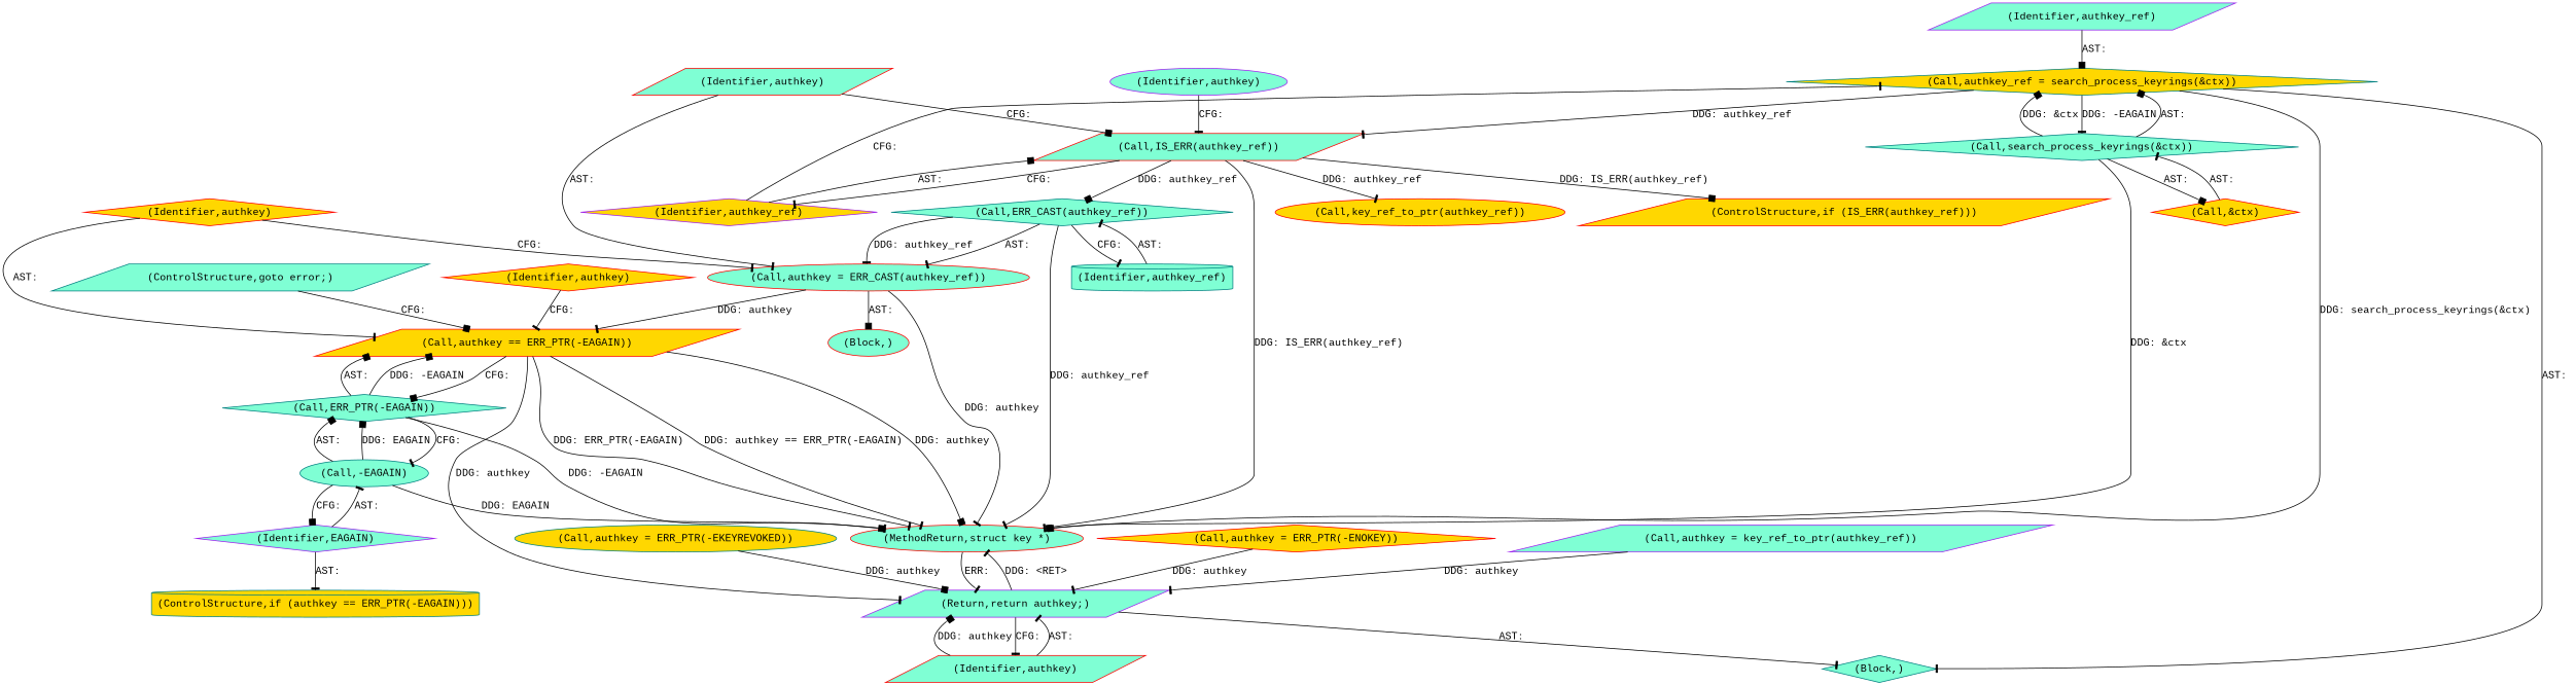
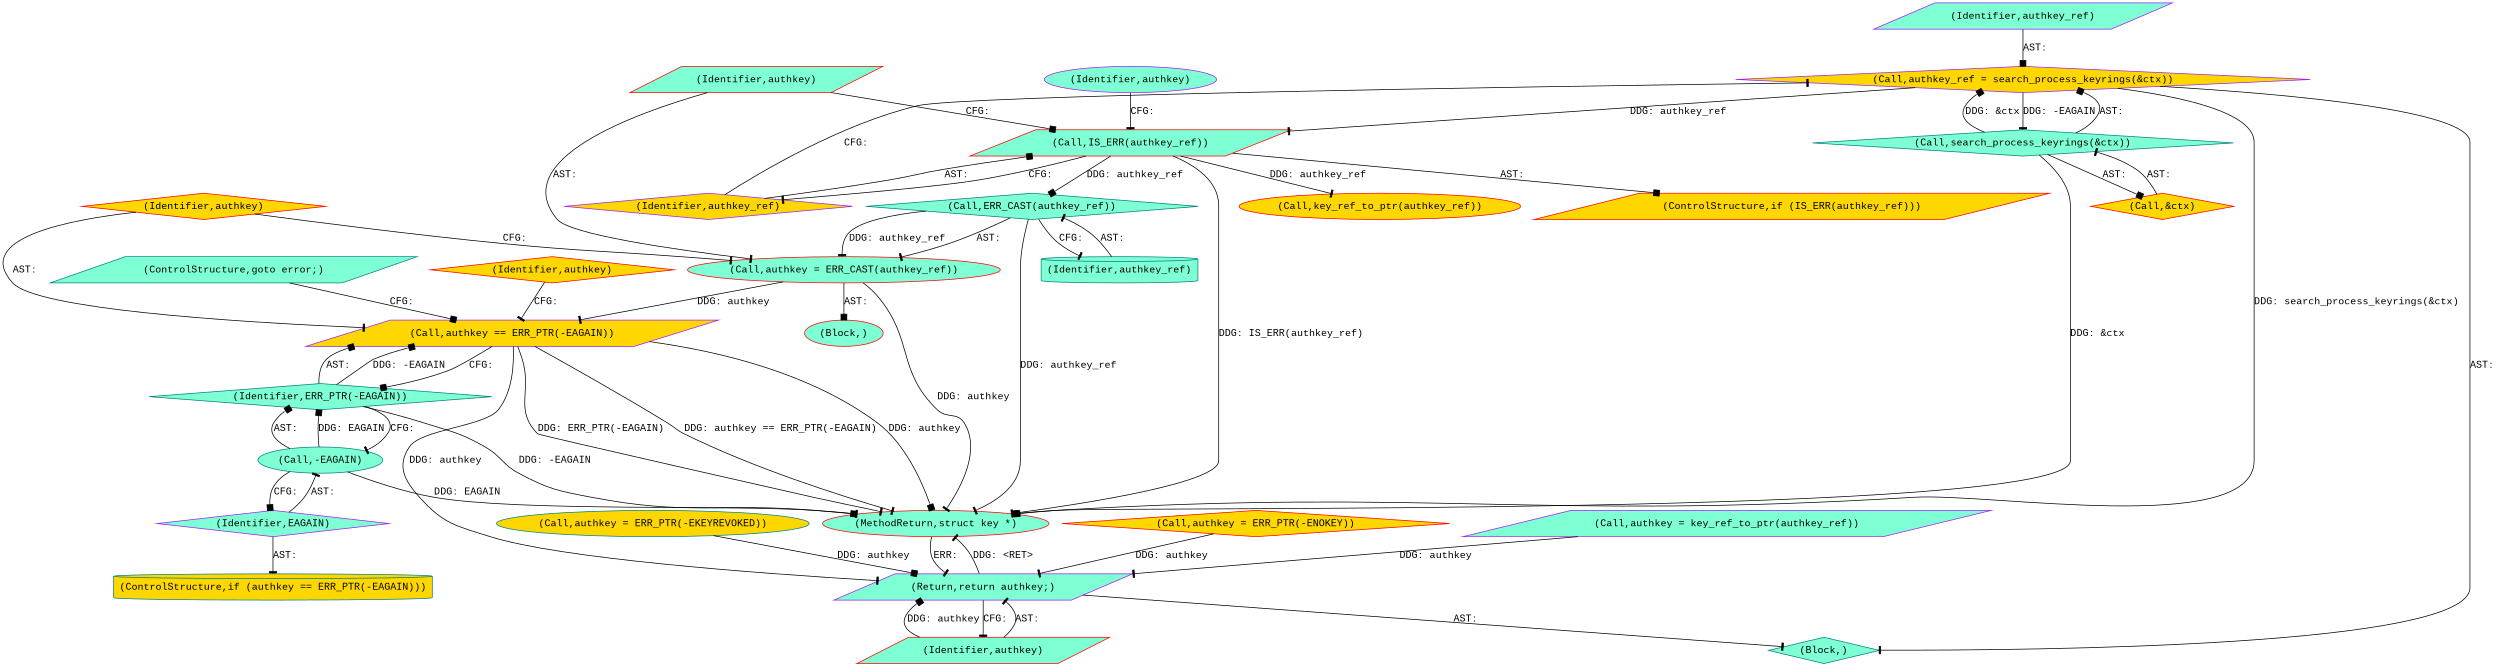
  digraph {
    fontname="Liberation Mono"
    node [color=red fillcolor=aquamarine fontname="Liberation Mono" shape=diamond style=filled]
    edge [arrowhead=tee fontname="Liberation Mono"]
-   n1 [fillcolor=gold label="(Call,authkey == ERR_PTR(-EAGAIN))" shape=parallelogram]
-   n2 [color=teal label="(Call,ERR_PTR(-EAGAIN))"]
+   n1 [color=purple fillcolor=gold label="(Call,authkey == ERR_PTR(-EAGAIN))" shape=parallelogram]
+   n2 [color=teal label="(Identifier,ERR_PTR(-EAGAIN))"]
    n3 [color=purple label="(Return,return authkey;)" shape=parallelogram]
    n4 [label="(MethodReturn,struct key *)" shape=ellipse]
    n5 [color=teal label="(Call,-EAGAIN)" shape=ellipse]
    n6 [color=teal label="(Block,)"]
    n7 [label="(Identifier,authkey)" shape=parallelogram]
    n8 [color=teal fillcolor=gold label="(ControlStructure,if (authkey == ERR_PTR(-EAGAIN)))" shape=cylinder]
    n9 [label="(Call,authkey = ERR_CAST(authkey_ref))" shape=ellipse]
    n10 [label="(Block,)" shape=ellipse]
    n11 [color=teal label="(Call,ERR_CAST(authkey_ref))"]
    n12 [color=teal label="(Identifier,authkey_ref)" shape=cylinder]
    n13 [label="(Call,IS_ERR(authkey_ref))" shape=parallelogram]
    n14 [fillcolor=gold label="(ControlStructure,if (IS_ERR(authkey_ref)))" shape=parallelogram]
    n15 [fillcolor=gold label="(Call,key_ref_to_ptr(authkey_ref))" shape=ellipse]
    n16 [color=purple fillcolor=gold label="(Identifier,authkey_ref)"]
-   n17 [color=teal fillcolor=gold label="(Call,authkey_ref = search_process_keyrings(&ctx))"]
+   n17 [color=purple fillcolor=gold label="(Call,authkey_ref = search_process_keyrings(&ctx))"]
    n18 [color=teal label="(Call,search_process_keyrings(&ctx))"]
    n19 [fillcolor=gold label="(Call,&ctx)"]
    n20 [color=purple label="(Identifier,EAGAIN)"]
    n21 [fillcolor=gold label="(Call,authkey = ERR_PTR(-ENOKEY))"]
    n22 [color=purple label="(Call,authkey = key_ref_to_ptr(authkey_ref))" shape=parallelogram]
    n23 [color=teal label="(ControlStructure,goto error;)" shape=parallelogram]
    n24 [color=purple label="(Identifier,authkey)" shape=ellipse]
    n25 [fillcolor=gold label="(Identifier,authkey)"]
    n26 [color=teal fillcolor=gold label="(Call,authkey = ERR_PTR(-EKEYREVOKED))" shape=ellipse]
    n27 [color=purple label="(Identifier,authkey_ref)" shape=parallelogram]
    n28 [fillcolor=gold label="(Identifier,authkey)"]
    n29 [label="(Identifier,authkey)" shape=parallelogram]
    n1 -> n2 [arrowhead=box label="CFG: "]
    n1 -> n3 [label="DDG: authkey"]
    n1 -> n4 [label="DDG: authkey == ERR_PTR(-EAGAIN)"]
    n1 -> n4 [arrowhead=box label="DDG: authkey"]
    n1 -> n4 [label="DDG: ERR_PTR(-EAGAIN)"]
    n2 -> n1 [arrowhead=box label="AST: "]
    n2 -> n1 [arrowhead=box label="DDG: -EAGAIN"]
    n2 -> n4 [arrowhead=box label="DDG: -EAGAIN"]
    n2 -> n5 [label="CFG: "]
    n3 -> n4 [label="DDG: <RET>"]
    n3 -> n6 [label="AST: "]
    n3 -> n7 [label="CFG: "]
    n4 -> n3 [label="ERR: "]
    n5 -> n2 [arrowhead=box label="AST: "]
    n5 -> n2 [arrowhead=box label="DDG: EAGAIN"]
    n5 -> n4 [label="DDG: EAGAIN"]
    n5 -> n20 [arrowhead=box label="CFG: "]
    n7 -> n3 [label="AST: "]
    n7 -> n3 [arrowhead=box label="DDG: authkey"]
    n9 -> n1 [label="DDG: authkey"]
    n9 -> n4 [label="DDG: authkey"]
    n9 -> n10 [arrowhead=box label="AST: "]
    n11 -> n4 [label="DDG: authkey_ref"]
    n11 -> n9 [label="AST: "]
    n11 -> n9 [label="DDG: authkey_ref"]
    n11 -> n12 [label="CFG: "]
    n12 -> n11 [label="AST: "]
    n13 -> n4 [label="DDG: IS_ERR(authkey_ref)"]
    n13 -> n11 [arrowhead=box label="DDG: authkey_ref"]
-   n13 -> n14 [arrowhead=box label="DDG: IS_ERR(authkey_ref)"]
+   n13 -> n14 [arrowhead=box label="AST: "]
    n13 -> n15 [label="DDG: authkey_ref"]
    n13 -> n16 [label="CFG: "]
    n16 -> n13 [arrowhead=box label="AST: "]
    n16 -> n17 [label="CFG: "]
    n17 -> n4 [arrowhead=box label="DDG: search_process_keyrings(&ctx)"]
    n17 -> n6 [label="AST: "]
    n17 -> n13 [label="DDG: authkey_ref"]
    n17 -> n18 [label="DDG: -EAGAIN"]
    n18 -> n4 [arrowhead=box label="DDG: &ctx"]
    n18 -> n17 [arrowhead=box label="AST: "]
    n18 -> n17 [arrowhead=box label="DDG: &ctx"]
    n18 -> n19 [arrowhead=box label="AST: "]
    n19 -> n18 [label="AST: "]
    n20 -> n5 [label="AST: "]
    n20 -> n8 [label="AST: "]
    n21 -> n3 [label="DDG: authkey"]
    n22 -> n3 [label="DDG: authkey"]
    n23 -> n1 [arrowhead=box label="CFG: "]
    n24 -> n13 [label="CFG: "]
    n25 -> n1 [label="CFG: "]
    n26 -> n3 [arrowhead=box label="DDG: authkey"]
    n27 -> n17 [arrowhead=box label="AST: "]
    n28 -> n1 [label="AST: "]
    n28 -> n9 [label="CFG: "]
    n29 -> n9 [label="AST: "]
    n29 -> n13 [arrowhead=box label="CFG: "]
  }
